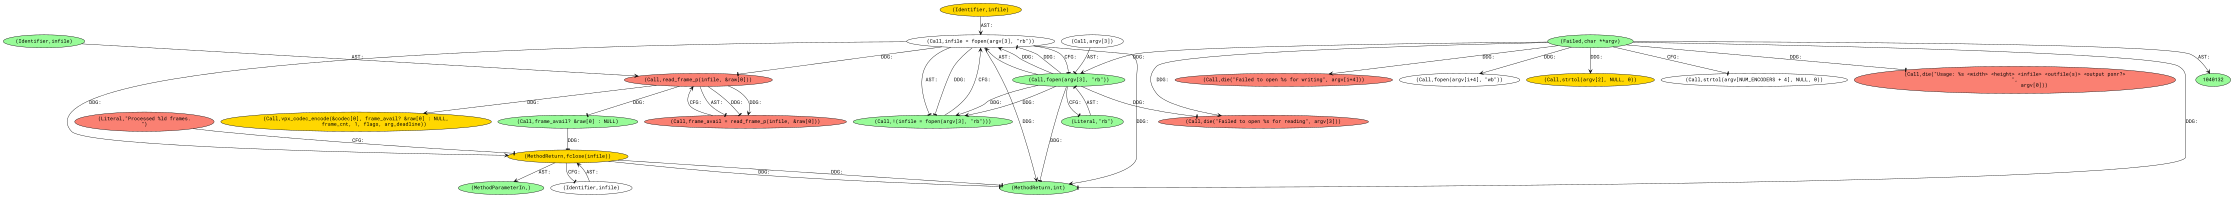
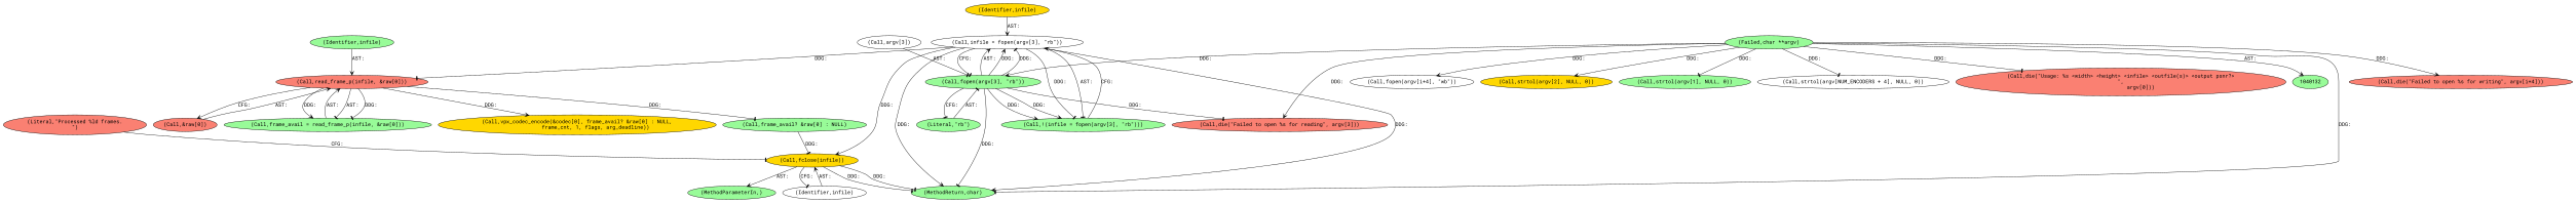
  digraph {
    fontname="Roboto Mono"
    node [fillcolor=palegreen fontname="Roboto Mono" style=filled]
    edge [arrowhead=vee fontname="Roboto Mono"]
-   n1 [fillcolor=gold label="(MethodReturn,fclose(infile))"]
+   n1 [fillcolor=gold label="(Call,fclose(infile))"]
    n2 [label="(MethodParameterIn,)"]
-   n3 [label="(MethodReturn,int)"]
+   n3 [label="(MethodReturn,char)"]
    n4 [fillcolor=white label="(Identifier,infile)"]
    n5 [fillcolor=salmon label="(Call,read_frame_p(infile, &raw[0]))"]
    n6 [label="(Call,frame_avail? &raw[0] : NULL)"]
-   n7 [fillcolor=salmon label="(Call,frame_avail = read_frame_p(infile, &raw[0]))"]
+   n7 [label="(Call,frame_avail = read_frame_p(infile, &raw[0]))"]
    n8 [fillcolor=gold label="(Call,vpx_codec_encode(&codec[0], frame_avail? &raw[0] : NULL,\n            frame_cnt, 1, flags, arg_deadline))"]
+   n9 [fillcolor=salmon label="(Call,&raw[0])"]
    n10 [fillcolor=white label="(Call,infile = fopen(argv[3], \"rb\"))"]
    n11 [label="(Call,fopen(argv[3], \"rb\"))"]
    n12 [label="(Call,!(infile = fopen(argv[3], \"rb\")))"]
    n13 [fillcolor=salmon label="(Call,die(\"Failed to open %s for reading\", argv[3]))"]
    n14 [label="(Literal,\"rb\")"]
    n15 [label="(Failed,char **argv)"]
    n16 [fillcolor=salmon label="(Call,die(\"Failed to open %s for writing\", argv[i+4]))"]
    n17 [fillcolor=white label="(Call,fopen(argv[i+4], \"wb\"))"]
    n18 [fillcolor=gold label="(Call,strtol(argv[2], NULL, 0))"]
+   n19 [label="(Call,strtol(argv[1], NULL, 0))"]
    n20 [fillcolor=white label="(Call,strtol(argv[NUM_ENCODERS + 4], NULL, 0))"]
    n21 [fillcolor=salmon label="(Call,die(\"Usage: %s <width> <height> <infile> <outfile(s)> <output psnr?>\n\",\n             argv[0]))"]
    n22 [label=1040132]
    n23 [fillcolor=white label="(Call,argv[3])"]
    n24 [fillcolor=gold label="(Identifier,infile)"]
    n25 [label="(Identifier,infile)"]
    n26 [fillcolor=salmon label="(Literal,\"Processed %ld frames.\n\")"]
    n1 -> n2 [label="AST: "]
    n1 -> n3 [arrowhead=tee label="DDG: "]
    n1 -> n3 [arrowhead=tee label="DDG: "]
    n1 -> n4 [arrowhead=tee label="CFG: "]
    n4 -> n1 [label="AST: "]
    n5 -> n6 [arrowhead=tee label="DDG: "]
    n5 -> n7 [arrowhead=tee label="AST: "]
    n5 -> n7 [arrowhead=tee label="DDG: "]
    n5 -> n7 [label="DDG: "]
    n5 -> n8 [label="DDG: "]
+   n5 -> n9 [label="CFG: "]
    n6 -> n1 [arrowhead=tee label="DDG: "]
-   n7 -> n5 [label="CFG: "]
+   n7 -> n5 [label="AST: "]
+   n9 -> n5 [label="AST: "]
    n10 -> n1 [label="DDG: "]
    n10 -> n3 [label="DDG: "]
    n10 -> n3 [label="DDG: "]
    n10 -> n5 [arrowhead=tee label="DDG: "]
    n10 -> n11 [arrowhead=tee label="CFG: "]
    n10 -> n12 [arrowhead=tee label="AST: "]
    n10 -> n12 [arrowhead=tee label="DDG: "]
    n11 -> n3 [arrowhead=tee label="DDG: "]
    n11 -> n10 [label="AST: "]
    n11 -> n10 [label="DDG: "]
    n11 -> n10 [arrowhead=tee label="DDG: "]
    n11 -> n12 [label="DDG: "]
    n11 -> n12 [label="DDG: "]
    n11 -> n13 [arrowhead=tee label="DDG: "]
    n11 -> n14 [arrowhead=tee label="CFG: "]
    n12 -> n10 [label="CFG: "]
    n14 -> n11 [arrowhead=tee label="AST: "]
    n15 -> n3 [arrowhead=tee label="DDG: "]
    n15 -> n11 [label="DDG: "]
    n15 -> n13 [label="DDG: "]
    n15 -> n16 [label="DDG: "]
    n15 -> n17 [label="DDG: "]
    n15 -> n18 [label="DDG: "]
-   n15 -> n20 [arrowhead=tee label="CFG: "]
+   n15 -> n19 [arrowhead=tee label="DDG: "]
+   n15 -> n20 [arrowhead=tee label="DDG: "]
    n15 -> n21 [arrowhead=tee label="DDG: "]
    n15 -> n22 [label="AST: "]
    n23 -> n11 [arrowhead=tee label="AST: "]
    n24 -> n10 [label="AST: "]
    n25 -> n5 [label="AST: "]
    n26 -> n1 [arrowhead=tee label="CFG: "]
  }
